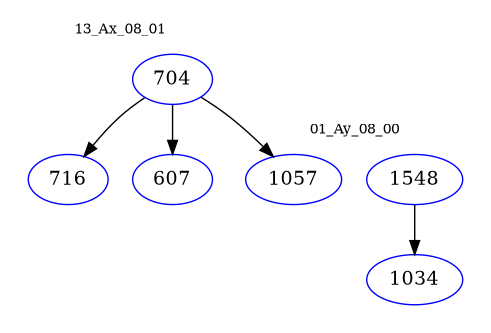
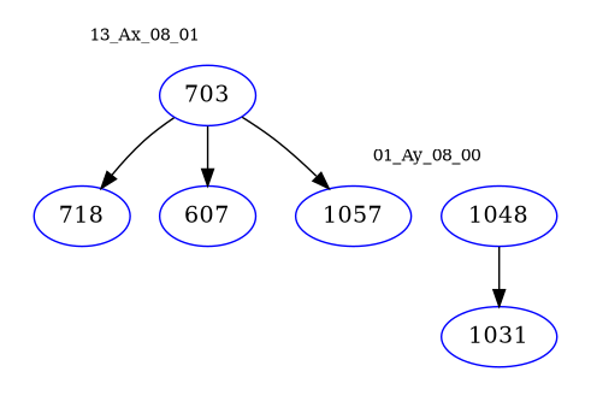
  digraph {
    node [color=blue]
    edge [color=black]
-   n1 [label=1548]
-   n2 [label=1034]
+   n1 [label=1048]
+   n2 [label=1031]
    n3 [label=1057]
-   n4 [label=704]
-   n5 [label=716]
+   n4 [label=703]
+   n5 [label=718]
    n6 [label=607]
    subgraph cluster_1 {
      color=white
      fontsize=10
      label="01_Ay_08_00"
      n1
      n2
      n3
    }
    subgraph cluster_2 {
      color=white
      fontsize=10
      label="13_Ax_08_01"
      n4
      n5
      n6
    }
    n1 -> n2
    n4 -> n3
    n4 -> n5
    n4 -> n6
  }
